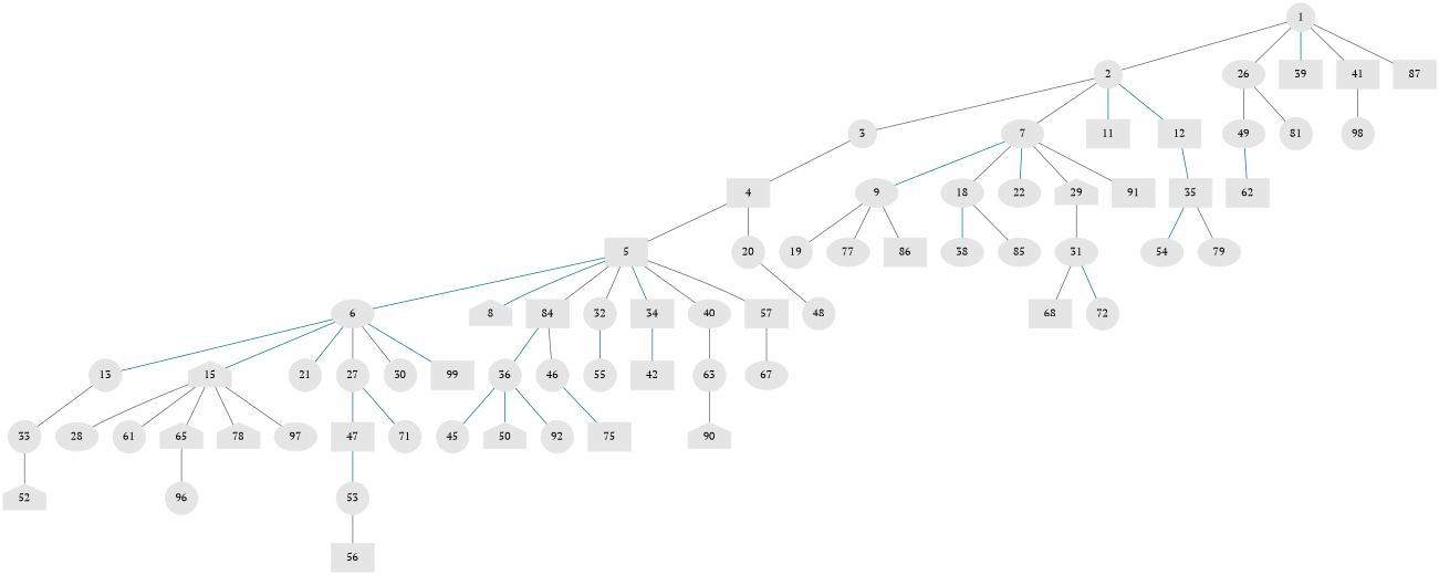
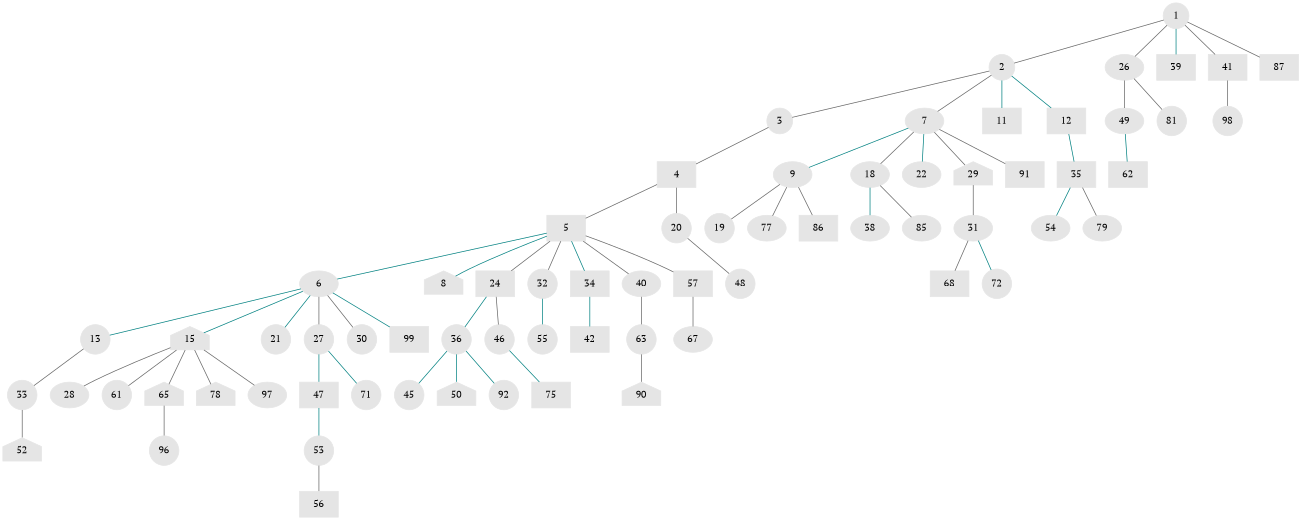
  graph {
    fontname="PT Serif"
    node [color=gray90 fontname="PT Serif" shape=circle style=filled]
    edge [color=gray40 fontname="PT Serif"]
    1 [super="+69"]
    2
    26 [shape=ellipse super="+74"]
    39 [shape=box]
    41 [shape=box]
    87 [shape=box]
    3 [super="+17"]
    7 [shape=ellipse super="+16"]
    11 [shape=box super="+14"]
    12 [shape=box super="+58"]
    49 [shape=ellipse]
    n12 [label=81]
    98
    4 [shape=box]
    9 [shape=ellipse super="+70"]
    18 [shape=ellipse super="+43"]
    22 [shape=ellipse]
    n18 [label=29 shape=house super="+95"]
    91 [shape=box]
    35 [shape=box super="+73"]
    5 [shape=box super="+44"]
    20 [super="+64"]
    6 [shape=ellipse super="+10"]
    8 [shape=house]
-   24 [shape=box super="+66" label=84]
+   24 [shape=box super="+66"]
    32
    34 [shape=box]
    40 [shape=ellipse super="+59"]
    57 [shape=box super="+100"]
    48
    13 [super="+93"]
    15 [shape=house super="+25"]
    21
    27 [super="+29"]
    30 [super="+82"]
    99 [shape=box]
    36 [super="+37"]
    46
    55
    42 [shape=box super="+88"]
    63 [super="+80"]
    67 [shape=ellipse]
    33
    28 [shape=ellipse super="+94"]
    61
    65 [shape=house super="+76"]
    78 [shape=house]
    97 [shape=ellipse]
    47 [shape=box]
    71
    19 [super="+89"]
    77 [shape=ellipse super="+83"]
    86 [shape=box]
    38 [shape=ellipse]
    85 [shape=ellipse]
    31 [shape=ellipse super="+51"]
    54 [shape=ellipse]
    79 [shape=ellipse]
    52 [shape=house super="+81"]
    96
    68 [shape=box]
    72
    45
    50 [shape=house]
    92
    75 [shape=box]
    62 [shape=box]
    53 [super="+60"]
    90 [shape=house]
    56 [shape=box]
    1 -- 2
    1 -- 26
    1 -- 39 [color=teal]
    1 -- 41
    1 -- 87
    2 -- 3
    2 -- 7
    2 -- 11 [color=teal]
    2 -- 12 [color=teal]
    26 -- 49
    26 -- n12
    41 -- 98
    3 -- 4
    7 -- 9 [color=teal]
    7 -- 18
    7 -- 22 [color=teal]
    7 -- n18
    7 -- 91
    12 -- 35 [color=teal]
    49 -- 62 [color=teal]
    4 -- 5
    4 -- 20
    9 -- 19
    9 -- 77
    9 -- 86
    18 -- 38 [color=teal]
    18 -- 85
    n18 -- 31
    35 -- 54 [color=teal]
    35 -- 79
    5 -- 6 [color=teal]
    5 -- 8 [color=teal]
    5 -- 24
    5 -- 32
    5 -- 34 [color=teal]
    5 -- 40
    5 -- 57
    20 -- 48
    6 -- 13 [color=teal]
    6 -- 15 [color=teal]
    6 -- 21 [color=teal]
    6 -- 27
    6 -- 30
    6 -- 99 [color=teal]
    24 -- 36 [color=teal]
    24 -- 46
    32 -- 55 [color=teal]
    34 -- 42 [color=teal]
    40 -- 63
    57 -- 67
    13 -- 33
    15 -- 28
    15 -- 61
    15 -- 65
    15 -- 78
    15 -- 97
    27 -- 47 [color=teal]
    27 -- 71 [color=teal]
    36 -- 45 [color=teal]
    36 -- 50 [color=teal]
    36 -- 92 [color=teal]
    46 -- 75 [color=teal]
    63 -- 90
    33 -- 52
    65 -- 96
    47 -- 53 [color=teal]
    31 -- 68
    31 -- 72 [color=teal]
    53 -- 56
  }
